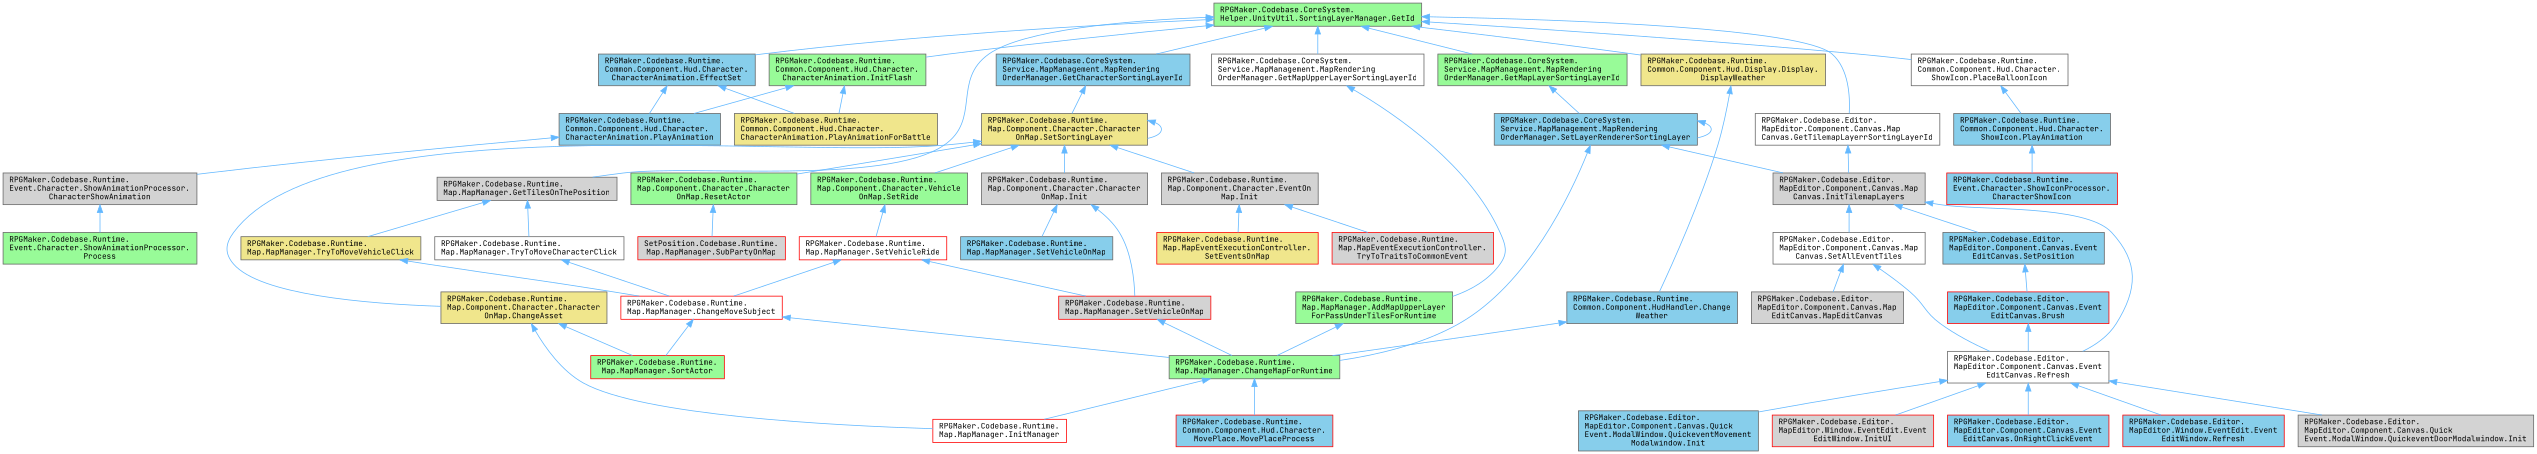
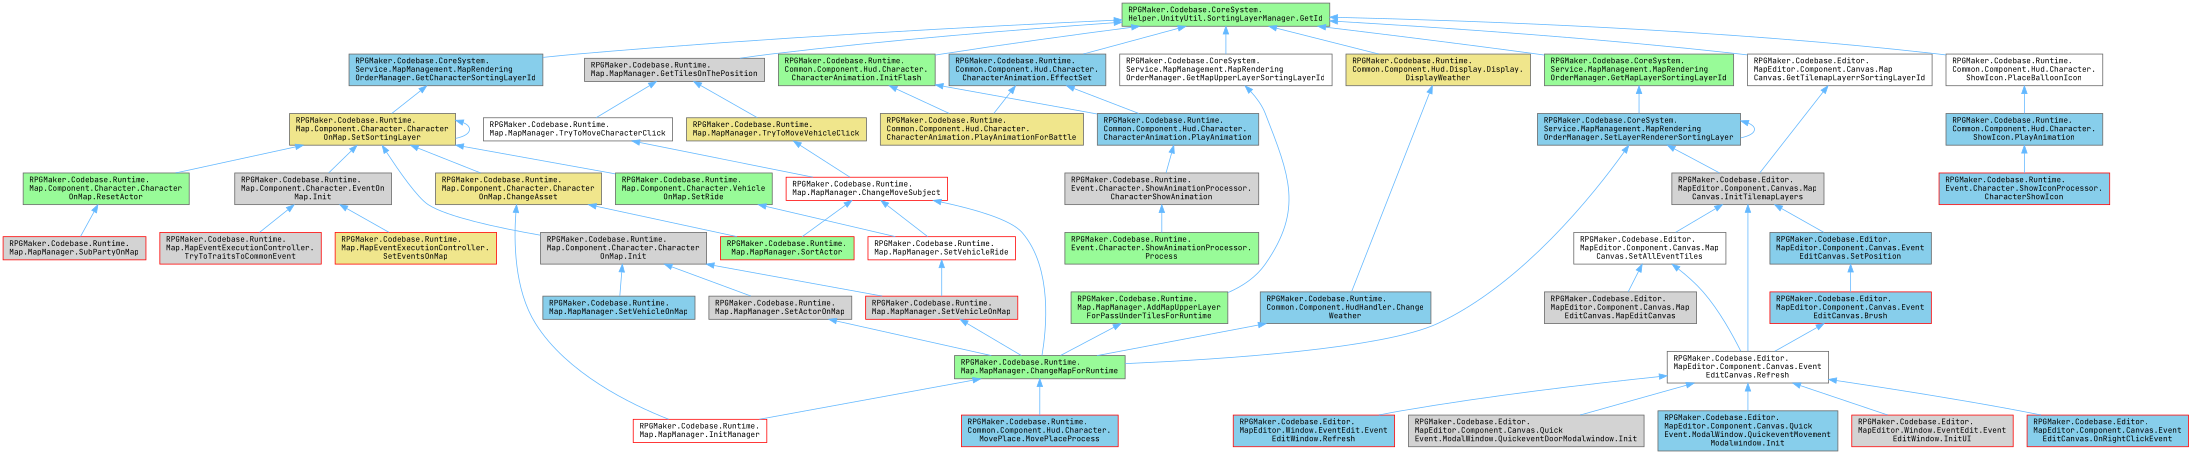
  digraph {
    fontname="JetBrains Mono"
    rankdir=TB
    node [color=grey40 fillcolor=skyblue fontname="JetBrains Mono" fontsize=10 shape=box style=filled]
    edge [color=steelblue1 dir=back fontname="JetBrains Mono" fontsize=10 labelfontname=Helvetica labelfontsize=10 style=solid]
    n1 [color=gray40 fillcolor=palegreen fontcolor=black height=0.2 label="RPGMaker.Codebase.CoreSystem.\lHelper.UnityUtil.SortingLayerManager.GetId" width=0.4]
    n2 [fillcolor=khaki height=0.2 label="RPGMaker.Codebase.Runtime.\lCommon.Component.Hud.Display.Display.\lDisplayWeather" width=0.4]
    n3 [height=0.2 label="RPGMaker.Codebase.Runtime.\lCommon.Component.Hud.Character.\lCharacterAnimation.EffectSet" width=0.4]
    n4 [height=0.2 label="RPGMaker.Codebase.CoreSystem.\lService.MapManagement.MapRendering\lOrderManager.GetCharacterSortingLayerId" width=0.4]
    n5 [fillcolor=palegreen height=0.2 label="RPGMaker.Codebase.CoreSystem.\lService.MapManagement.MapRendering\lOrderManager.GetMapLayerSortingLayerId" width=0.4]
    n6 [fillcolor=white height=0.2 label="RPGMaker.Codebase.CoreSystem.\lService.MapManagement.MapRendering\lOrderManager.GetMapUpperLayerSortingLayerId" width=0.4]
    n7 [fillcolor=white height=0.2 label="RPGMaker.Codebase.Editor.\lMapEditor.Component.Canvas.Map\lCanvas.GetTilemapLayerrSortingLayerId" width=0.4]
    n8 [fillcolor=lightgrey height=0.2 label="RPGMaker.Codebase.Runtime.\lMap.MapManager.GetTilesOnThePosition" width=0.4]
    n9 [fillcolor=palegreen height=0.2 label="RPGMaker.Codebase.Runtime.\lCommon.Component.Hud.Character.\lCharacterAnimation.InitFlash" width=0.4]
    n10 [fillcolor=white height=0.2 label="RPGMaker.Codebase.Runtime.\lCommon.Component.Hud.Character.\lShowIcon.PlaceBalloonIcon" width=0.4]
    n11 [height=0.2 label="RPGMaker.Codebase.Runtime.\lCommon.Component.HudHandler.Change\lWeather" width=0.4]
    n12 [height=0.2 label="RPGMaker.Codebase.Runtime.\lCommon.Component.Hud.Character.\lCharacterAnimation.PlayAnimation" width=0.4]
    n13 [fillcolor=khaki height=0.2 label="RPGMaker.Codebase.Runtime.\lCommon.Component.Hud.Character.\lCharacterAnimation.PlayAnimationForBattle" width=0.4]
    n14 [fillcolor=khaki height=0.2 label="RPGMaker.Codebase.Runtime.\lMap.Component.Character.Character\lOnMap.SetSortingLayer" width=0.4]
    n15 [height=0.2 label="RPGMaker.Codebase.CoreSystem.\lService.MapManagement.MapRendering\lOrderManager.SetLayerRendererSortingLayer" width=0.4]
    n16 [fillcolor=palegreen height=0.2 label="RPGMaker.Codebase.Runtime.\lMap.MapManager.AddMapUpperLayer\lForPassUnderTilesForRuntime" width=0.4]
    n17 [fillcolor=lightgrey height=0.2 label="RPGMaker.Codebase.Editor.\lMapEditor.Component.Canvas.Map\lCanvas.InitTilemapLayers" width=0.4]
    n18 [fillcolor=white height=0.2 label="RPGMaker.Codebase.Runtime.\lMap.MapManager.TryToMoveCharacterClick" width=0.4]
    n19 [fillcolor=khaki height=0.2 label="RPGMaker.Codebase.Runtime.\lMap.MapManager.TryToMoveVehicleClick" width=0.4]
    n20 [height=0.2 label="RPGMaker.Codebase.Runtime.\lCommon.Component.Hud.Character.\lShowIcon.PlayAnimation" width=0.4]
    n21 [fillcolor=palegreen height=0.2 label="RPGMaker.Codebase.Runtime.\lMap.MapManager.ChangeMapForRuntime" width=0.4]
    n22 [color=red fillcolor=white height=0.2 label="RPGMaker.Codebase.Runtime.\lMap.MapManager.InitManager" width=0.4]
    n23 [color=red height=0.2 label="RPGMaker.Codebase.Runtime.\lCommon.Component.Hud.Character.\lMovePlace.MovePlaceProcess" width=0.4]
    n24 [fillcolor=lightgrey height=0.2 label="RPGMaker.Codebase.Runtime.\lEvent.Character.ShowAnimationProcessor.\lCharacterShowAnimation" width=0.4]
    n25 [fillcolor=palegreen height=0.2 label="RPGMaker.Codebase.Runtime.\lEvent.Character.ShowAnimationProcessor.\lProcess" width=0.4]
    n26 [fillcolor=khaki height=0.2 label="RPGMaker.Codebase.Runtime.\lMap.Component.Character.Character\lOnMap.ChangeAsset" width=0.4]
    n27 [fillcolor=lightgrey height=0.2 label="RPGMaker.Codebase.Runtime.\lMap.Component.Character.EventOn\lMap.Init" width=0.4]
    n28 [fillcolor=lightgrey height=0.2 label="RPGMaker.Codebase.Runtime.\lMap.Component.Character.Character\lOnMap.Init" width=0.4]
    n29 [fillcolor=palegreen height=0.2 label="RPGMaker.Codebase.Runtime.\lMap.Component.Character.Character\lOnMap.ResetActor" width=0.4]
    n30 [fillcolor=palegreen height=0.2 label="RPGMaker.Codebase.Runtime.\lMap.Component.Character.Vehicle\lOnMap.SetRide" width=0.4]
    n31 [color=red fillcolor=palegreen height=0.2 label="RPGMaker.Codebase.Runtime.\lMap.MapManager.SortActor" width=0.4]
    n32 [color=red fillcolor=khaki height=0.2 label="RPGMaker.Codebase.Runtime.\lMap.MapEventExecutionController.\lSetEventsOnMap" width=0.4]
    n33 [color=red fillcolor=lightgrey height=0.2 label="RPGMaker.Codebase.Runtime.\lMap.MapEventExecutionController.\lTryToTraitsToCommonEvent" width=0.4]
+   n34 [fillcolor=lightgrey height=0.2 label="RPGMaker.Codebase.Runtime.\lMap.MapManager.SetActorOnMap" width=0.4]
    n35 [color=red fillcolor=lightgrey height=0.2 label="RPGMaker.Codebase.Runtime.\lMap.MapManager.SetVehicleOnMap" width=0.4]
    n36 [height=0.2 label="RPGMaker.Codebase.Runtime.\lMap.MapManager.SetVehicleOnMap" width=0.4]
-   n37 [color=red fillcolor=lightgrey height=0.2 label="SetPosition.Codebase.Runtime.\lMap.MapManager.SubPartyOnMap" width=0.4]
+   n37 [color=red fillcolor=lightgrey height=0.2 label="RPGMaker.Codebase.Runtime.\lMap.MapManager.SubPartyOnMap" width=0.4]
    n38 [color=red fillcolor=white height=0.2 label="RPGMaker.Codebase.Runtime.\lMap.MapManager.SetVehicleRide" width=0.4]
    n39 [color=red fillcolor=white height=0.2 label="RPGMaker.Codebase.Runtime.\lMap.MapManager.ChangeMoveSubject" width=0.4]
    n40 [fillcolor=white height=0.2 label="RPGMaker.Codebase.Editor.\lMapEditor.Component.Canvas.Event\lEditCanvas.Refresh" width=0.4]
    n41 [fillcolor=white height=0.2 label="RPGMaker.Codebase.Editor.\lMapEditor.Component.Canvas.Map\lCanvas.SetAllEventTiles" width=0.4]
    n42 [height=0.2 label="RPGMaker.Codebase.Editor.\lMapEditor.Component.Canvas.Event\lEditCanvas.SetPosition" width=0.4]
    n43 [fillcolor=lightgrey height=0.2 label="RPGMaker.Codebase.Editor.\lMapEditor.Component.Canvas.Quick\lEvent.ModalWindow.QuickeventDoorModalwindow.Init" width=0.4]
    n44 [height=0.2 label="RPGMaker.Codebase.Editor.\lMapEditor.Component.Canvas.Quick\lEvent.ModalWindow.QuickeventMovement\lModalwindow.Init" width=0.4]
    n45 [color=red fillcolor=lightgrey height=0.2 label="RPGMaker.Codebase.Editor.\lMapEditor.Window.EventEdit.Event\lEditWindow.InitUI" width=0.4]
    n46 [color=red height=0.2 label="RPGMaker.Codebase.Editor.\lMapEditor.Component.Canvas.Event\lEditCanvas.OnRightClickEvent" width=0.4]
    n47 [color=red height=0.2 label="RPGMaker.Codebase.Editor.\lMapEditor.Window.EventEdit.Event\lEditWindow.Refresh" width=0.4]
    n48 [fillcolor=lightgrey height=0.2 label="RPGMaker.Codebase.Editor.\lMapEditor.Component.Canvas.Map\lEditCanvas.MapEditCanvas" width=0.4]
    n49 [color=red height=0.2 label="RPGMaker.Codebase.Editor.\lMapEditor.Component.Canvas.Event\lEditCanvas.Brush" width=0.4]
    n50 [color=red height=0.2 label="RPGMaker.Codebase.Runtime.\lEvent.Character.ShowIconProcessor.\lCharacterShowIcon" width=0.4]
    n1 -> n2
    n1 -> n3
    n1 -> n4
    n1 -> n5
    n1 -> n6
    n1 -> n7
    n1 -> n8
    n1 -> n9
    n1 -> n10
    n2 -> n11
    n3 -> n12
    n3 -> n13
    n4 -> n14
    n5 -> n15
    n6 -> n16
    n7 -> n17
    n8 -> n18
    n8 -> n19
    n9 -> n12
    n9 -> n13
    n10 -> n20
    n11 -> n21
    n12 -> n24
    n14 -> n14
    n14 -> n26
    n14 -> n27
    n14 -> n28
    n14 -> n29
    n14 -> n30
    n15 -> n15
    n15 -> n17
    n15 -> n21
    n16 -> n21
    n17 -> n40
    n17 -> n41
    n17 -> n42
    n18 -> n39
    n19 -> n39
    n20 -> n50
    n21 -> n22
    n21 -> n23
    n24 -> n25
    n26 -> n22
    n26 -> n31
    n27 -> n32
    n27 -> n33
+   n28 -> n34
    n28 -> n35
    n28 -> n36
    n29 -> n37
    n30 -> n38
+   n34 -> n21
    n35 -> n21
    n38 -> n35
-   n38 -> n39
+   n39 -> n38
    n39 -> n21
    n39 -> n31
    n40 -> n43
    n40 -> n44
    n40 -> n45
    n40 -> n46
    n40 -> n47
    n41 -> n40
    n41 -> n48
    n42 -> n49
    n49 -> n40
  }
